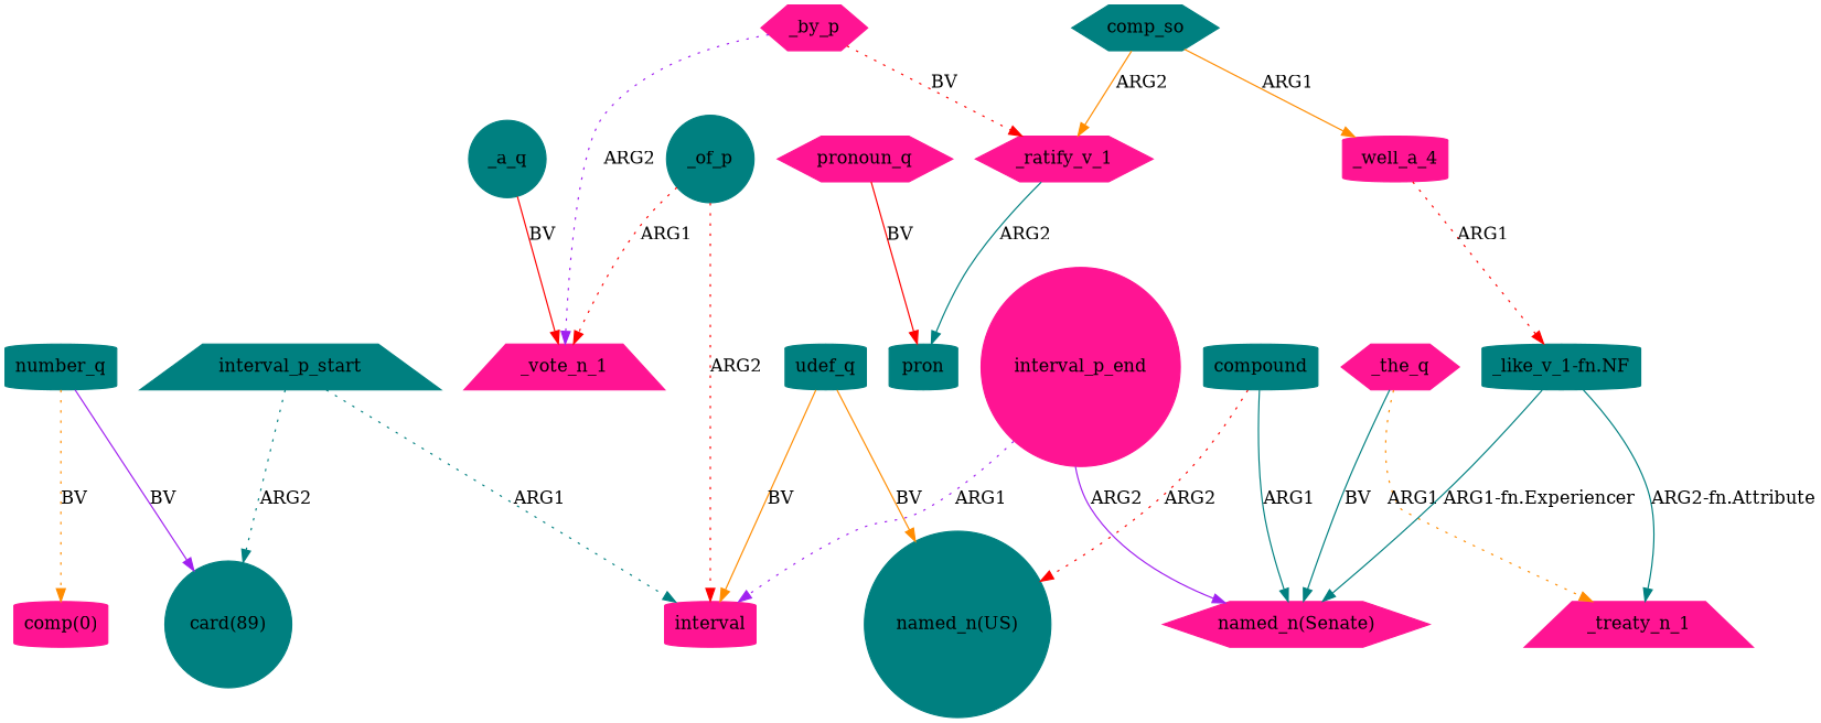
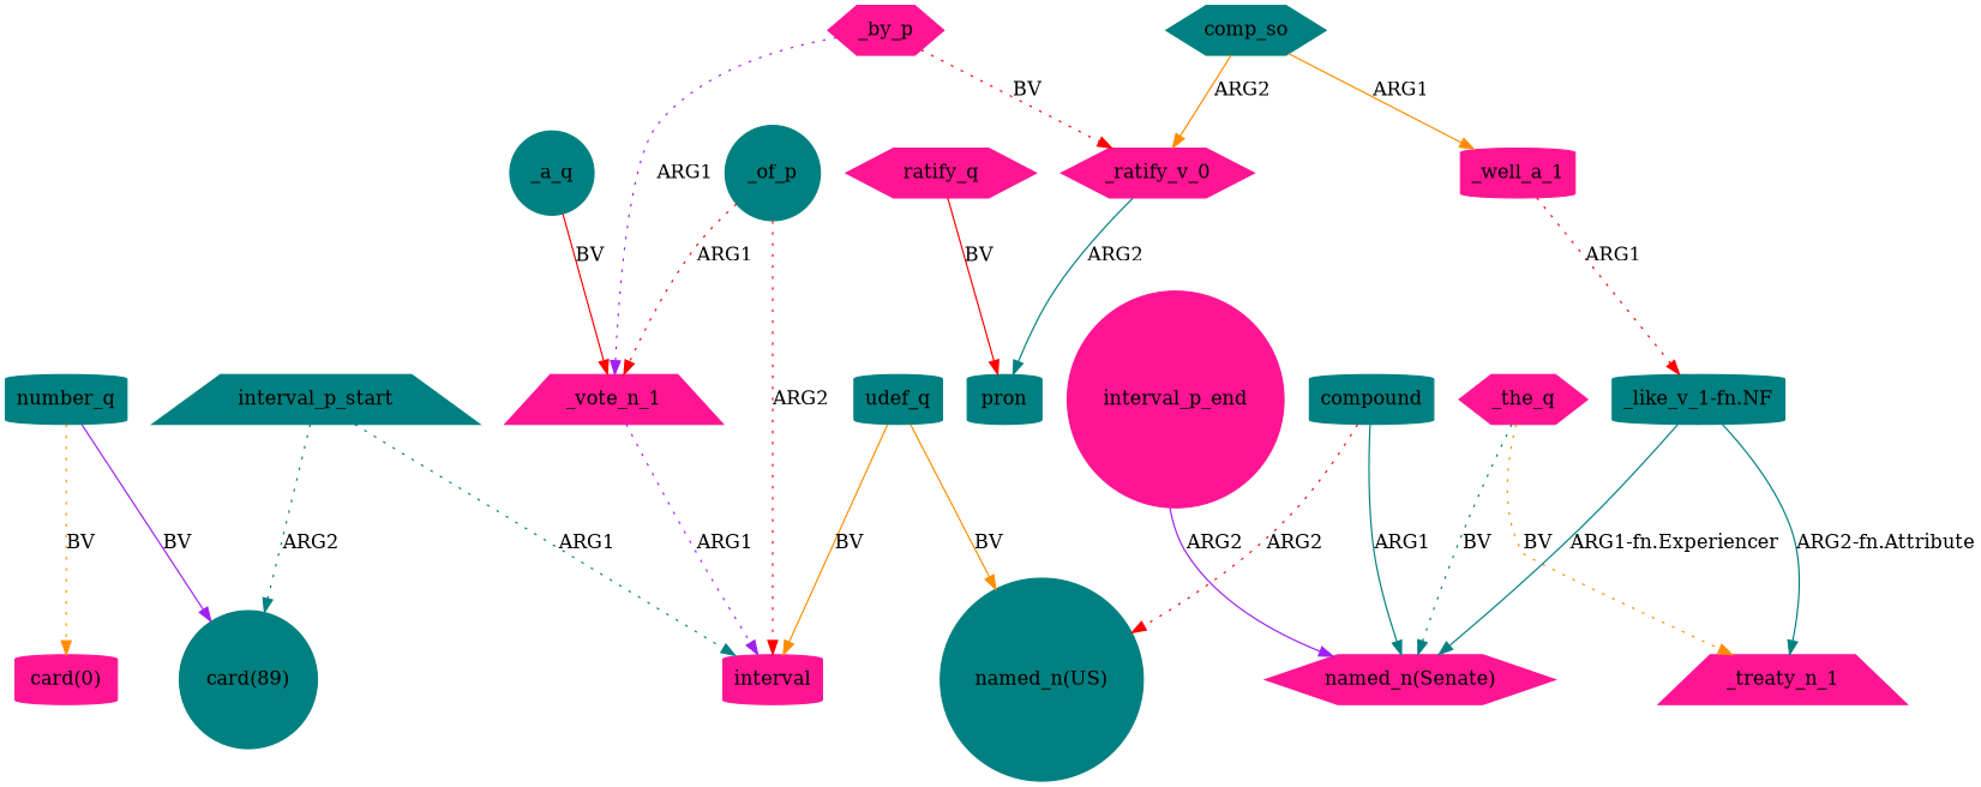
  digraph {
    node [color=teal shape=cylinder style=filled]
    edge [color=teal style=solid]
    "named_n(US)" [shape=circle]
    udef_q
    interval [color=deeppink]
    interval_p_start [shape=trapezium]
    "card(89)" [shape=circle]
    _of_p [shape=circle]
    _vote_n_1 [color=deeppink shape=trapezium]
    _the_q [color=deeppink shape=hexagon]
    _treaty_n_1 [color=deeppink shape=trapezium]
    "named_n(Senate)" [color=deeppink shape=hexagon]
-   _well_a_1 [color=deeppink label=_well_a_4]
+   _well_a_1 [color=deeppink]
    "_like_v_1-fn.NF"
    interval_p_end [color=deeppink shape=circle]
-   "card(0)" [color=deeppink label="comp(0)"]
+   "card(0)" [color=deeppink]
    _by_p [color=deeppink shape=hexagon]
-   _ratify_v_1 [color=deeppink shape=hexagon]
+   _ratify_v_1 [color=deeppink shape=hexagon label=_ratify_v_0]
    pron
    compound
    number_q
-   pronoun_q [color=deeppink shape=hexagon]
+   pronoun_q [color=deeppink shape=hexagon label=ratify_q]
    comp_so [shape=hexagon]
    _a_q [shape=circle]
    udef_q -> "named_n(US)" [color=darkorange label=BV]
    udef_q -> interval [color=darkorange label=BV]
    interval_p_start -> interval [label=ARG1 style=dotted]
    interval_p_start -> "card(89)" [label=ARG2 style=dotted]
    _of_p -> interval [color=red label=ARG2 style=dotted]
    _of_p -> _vote_n_1 [color=red label=ARG1 style=dotted]
-   _the_q -> _treaty_n_1 [color=darkorange label=ARG1 style=dotted]
-   _the_q -> "named_n(Senate)" [label=BV]
+   _the_q -> _treaty_n_1 [color=darkorange label=BV style=dotted]
+   _the_q -> "named_n(Senate)" [label=BV style=dotted]
    _well_a_1 -> "_like_v_1-fn.NF" [color=red label=ARG1 style=dotted]
    "_like_v_1-fn.NF" -> _treaty_n_1 [label="ARG2-fn.Attribute"]
    "_like_v_1-fn.NF" -> "named_n(Senate)" [label="ARG1-fn.Experiencer"]
-   interval_p_end -> interval [color=purple label=ARG1 style=dotted]
+   _vote_n_1 -> interval [color=purple label=ARG1 style=dotted]
    interval_p_end -> "named_n(Senate)" [color=purple label=ARG2]
-   _by_p -> _vote_n_1 [color=purple label=ARG2 style=dotted]
+   _by_p -> _vote_n_1 [color=purple label=ARG1 style=dotted]
    _by_p -> _ratify_v_1 [color=red label=BV style=dotted]
    _ratify_v_1 -> pron [label=ARG2]
    compound -> "named_n(US)" [color=red label=ARG2 style=dotted]
    compound -> "named_n(Senate)" [label=ARG1]
    number_q -> "card(89)" [color=purple label=BV]
    number_q -> "card(0)" [color=darkorange label=BV style=dotted]
    pronoun_q -> pron [color=red label=BV]
    comp_so -> _well_a_1 [color=darkorange label=ARG1]
    comp_so -> _ratify_v_1 [color=darkorange label=ARG2]
    _a_q -> _vote_n_1 [color=red label=BV]
  }
